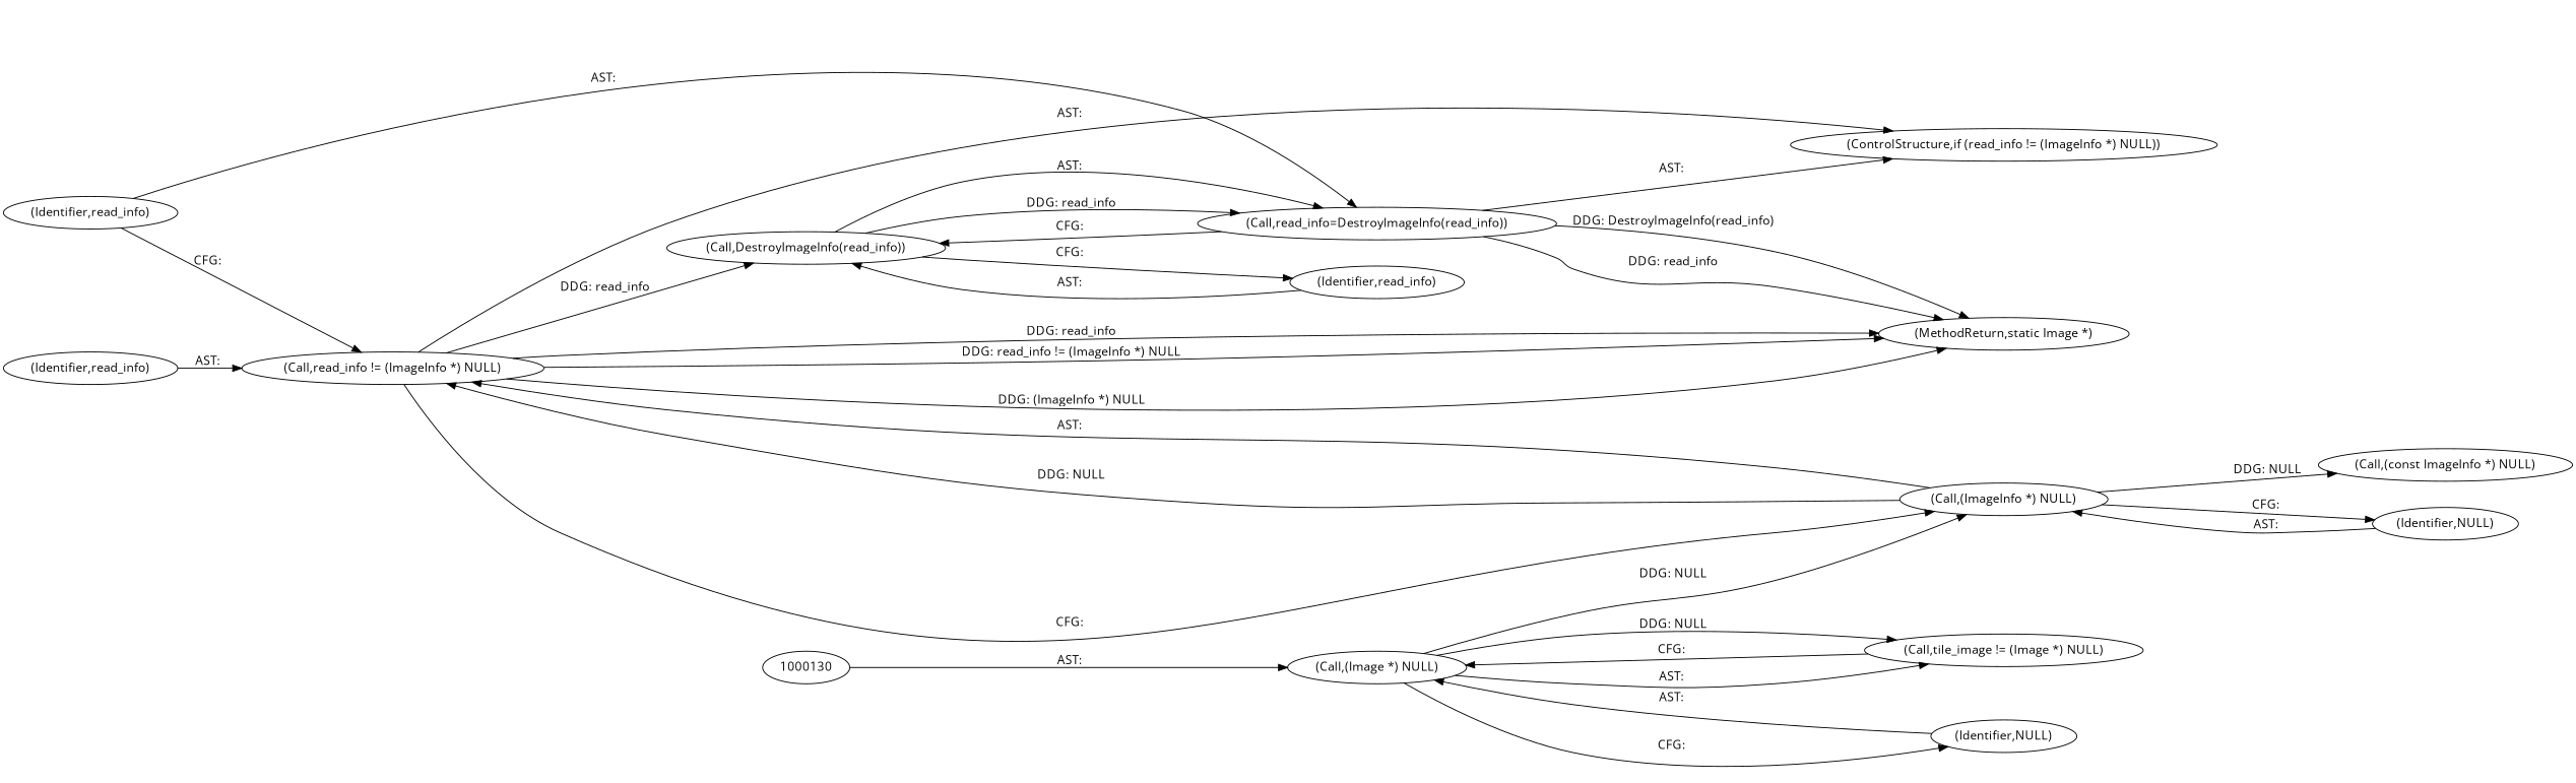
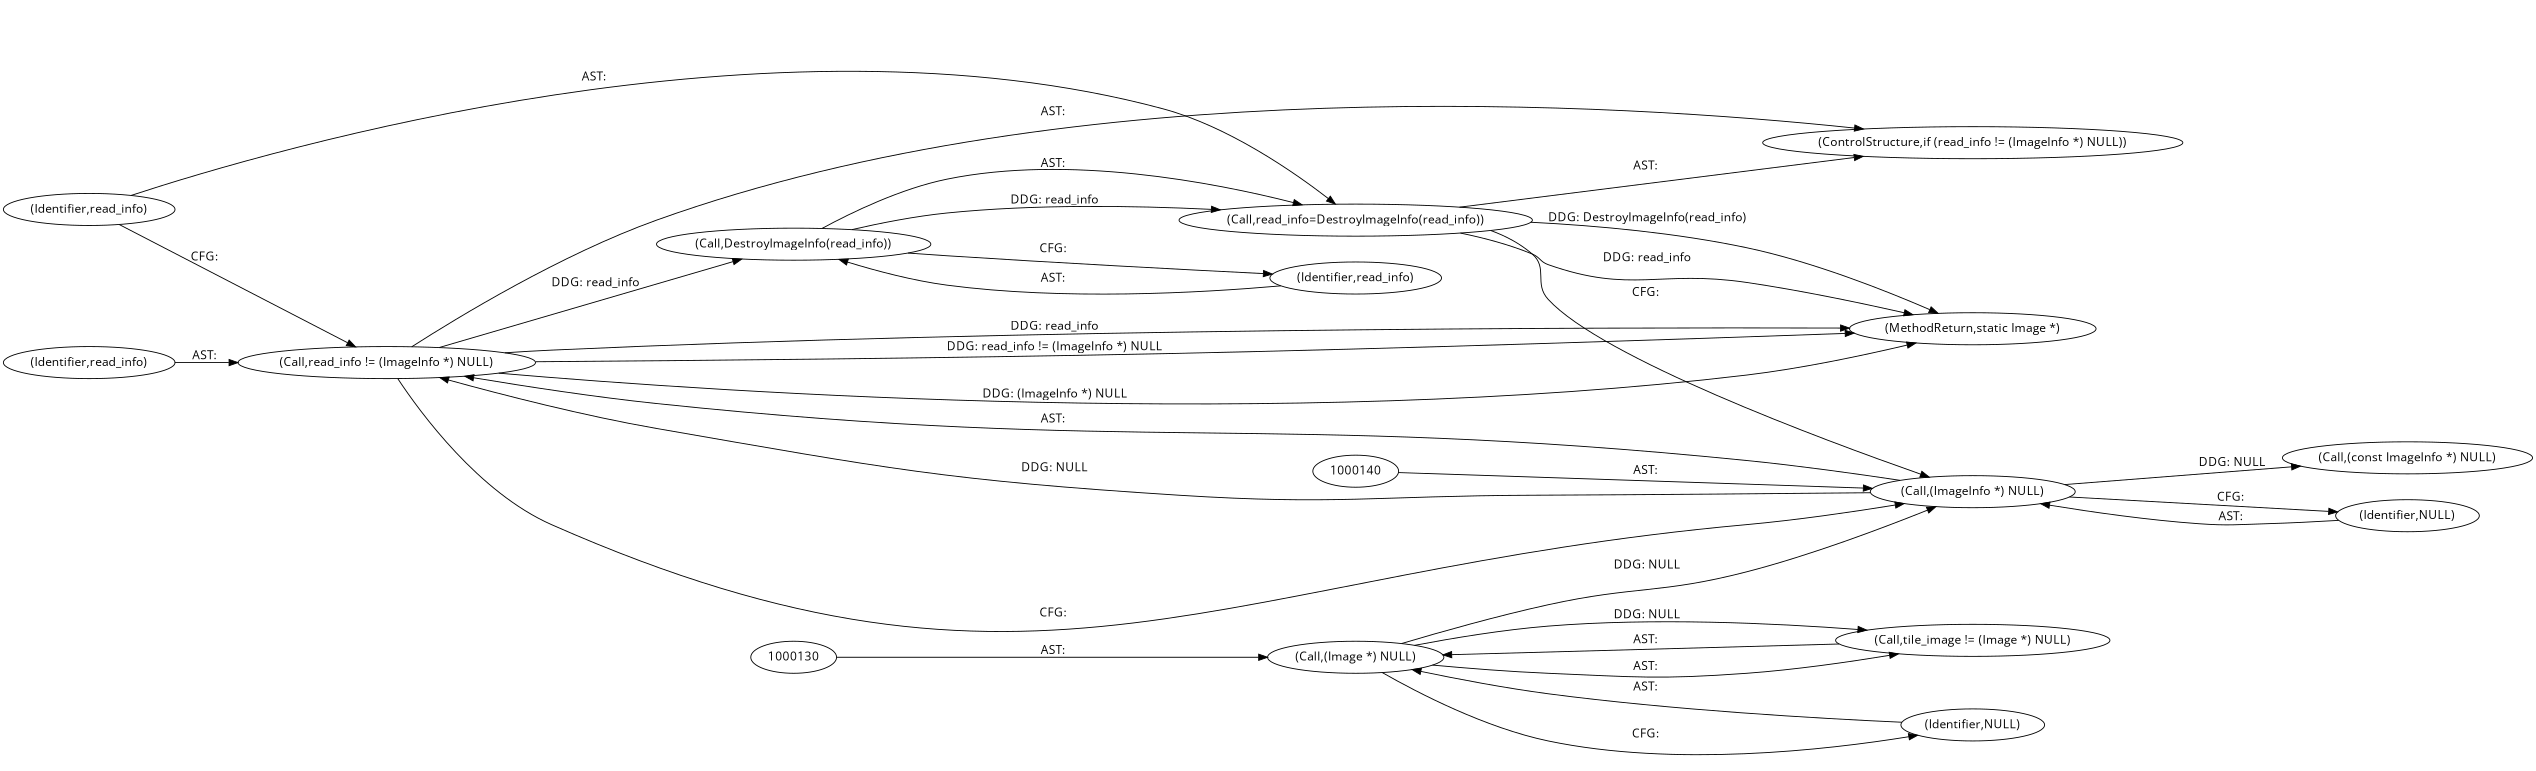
  digraph {
    fontname="Open Sans"
    rankdir=LR
    node [fontname="Open Sans"]
    edge [fontname="Open Sans"]
    n1 [label="(Call,read_info != (ImageInfo *) NULL)"]
    n2 [label="(Call,(ImageInfo *) NULL)"]
    n3 [label="(Call,DestroyImageInfo(read_info))"]
    n4 [label="(MethodReturn,static Image *)"]
    n5 [label="(ControlStructure,if (read_info != (ImageInfo *) NULL))"]
    n6 [label="(Call,(const ImageInfo *) NULL)"]
    n7 [label="(Identifier,NULL)"]
    n8 [label="(Call,read_info=DestroyImageInfo(read_info))"]
    n9 [label="(Identifier,read_info)"]
    n10 [label="(Call,(Image *) NULL)"]
    n11 [label="(Call,tile_image != (Image *) NULL)"]
    n12 [label="(Identifier,NULL)"]
    n13 [label="(Identifier,read_info)"]
    n14 [label="(Identifier,read_info)"]
+   1000140
    1000130
    n1 -> n2 [label="CFG: "]
    n1 -> n3 [label="DDG: read_info"]
    n1 -> n4 [label="DDG: (ImageInfo *) NULL"]
    n1 -> n4 [label="DDG: read_info"]
    n1 -> n4 [label="DDG: read_info != (ImageInfo *) NULL"]
    n1 -> n5 [label="AST: "]
    n2 -> n1 [label="AST: "]
    n2 -> n1 [label="DDG: NULL"]
    n2 -> n6 [label="DDG: NULL"]
    n2 -> n7 [label="CFG: "]
    n3 -> n8 [label="AST: "]
    n3 -> n8 [label="DDG: read_info"]
    n3 -> n9 [label="CFG: "]
    n7 -> n2 [label="AST: "]
-   n8 -> n3 [label="CFG: "]
+   n8 -> n2 [label="CFG: "]
    n8 -> n4 [label="DDG: DestroyImageInfo(read_info)"]
    n8 -> n4 [label="DDG: read_info"]
    n8 -> n5 [label="AST: "]
    n9 -> n3 [label="AST: "]
    n10 -> n2 [label="DDG: NULL"]
    n10 -> n11 [label="AST: "]
    n10 -> n11 [label="DDG: NULL"]
    n10 -> n12 [label="CFG: "]
-   n11 -> n10 [label="CFG: "]
+   n11 -> n10 [label="AST: "]
    n12 -> n10 [label="AST: "]
    n13 -> n1 [label="AST: "]
    n14 -> n1 [label="CFG: "]
    n14 -> n8 [label="AST: "]
+   1000140 -> n2 [label="AST: "]
    1000130 -> n10 [label="AST: "]
  }
